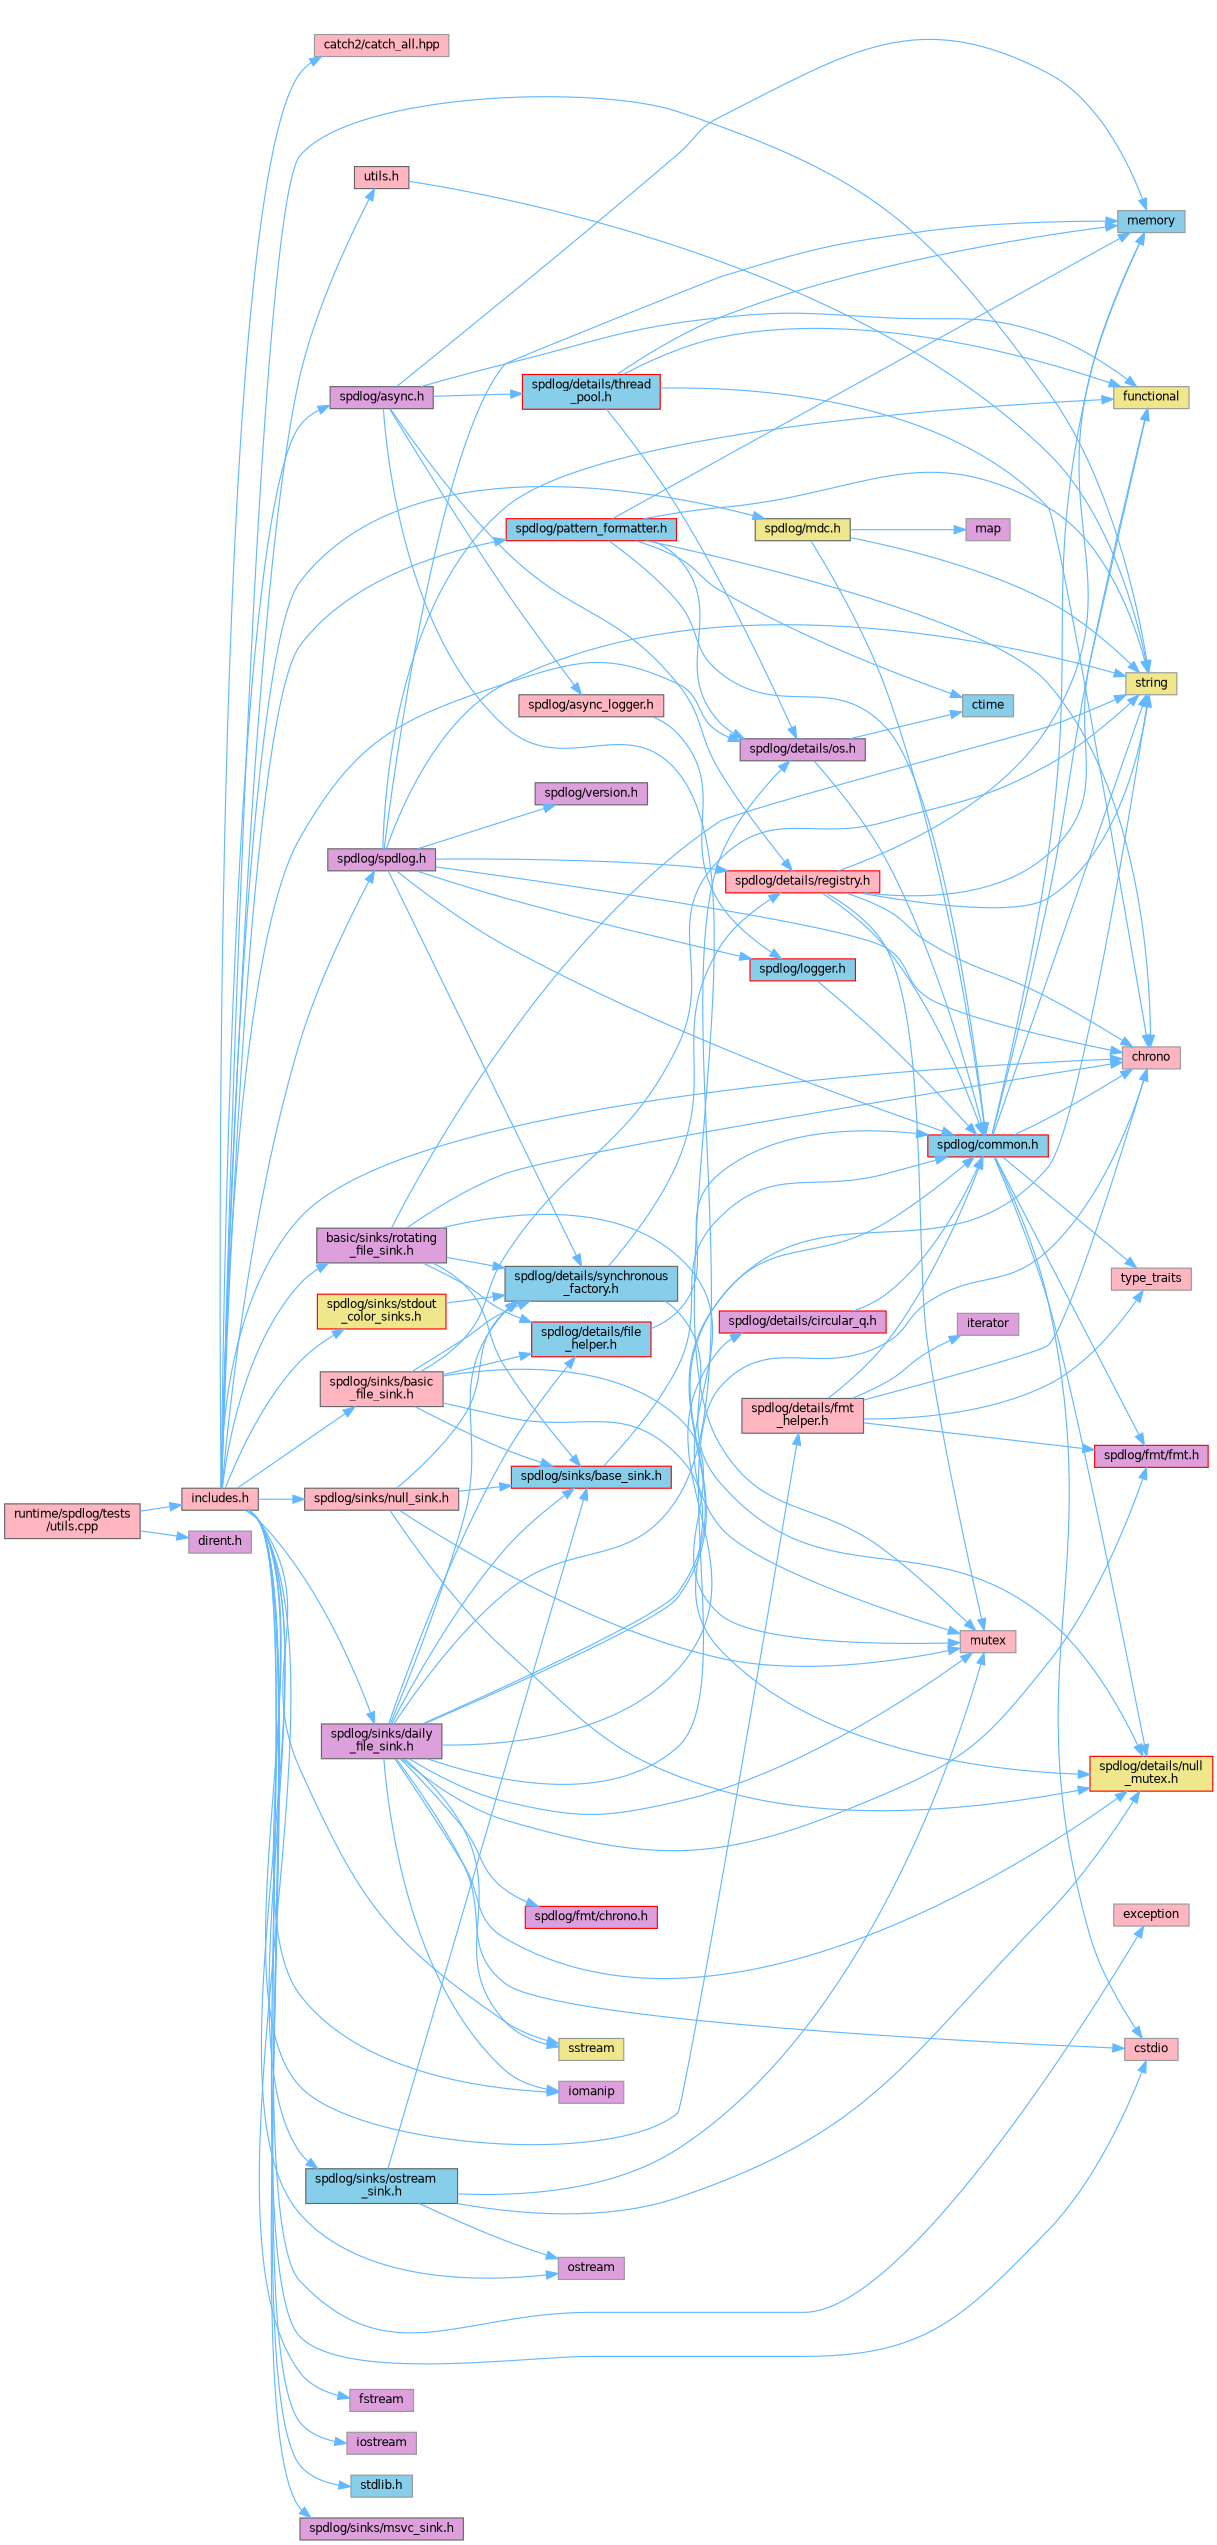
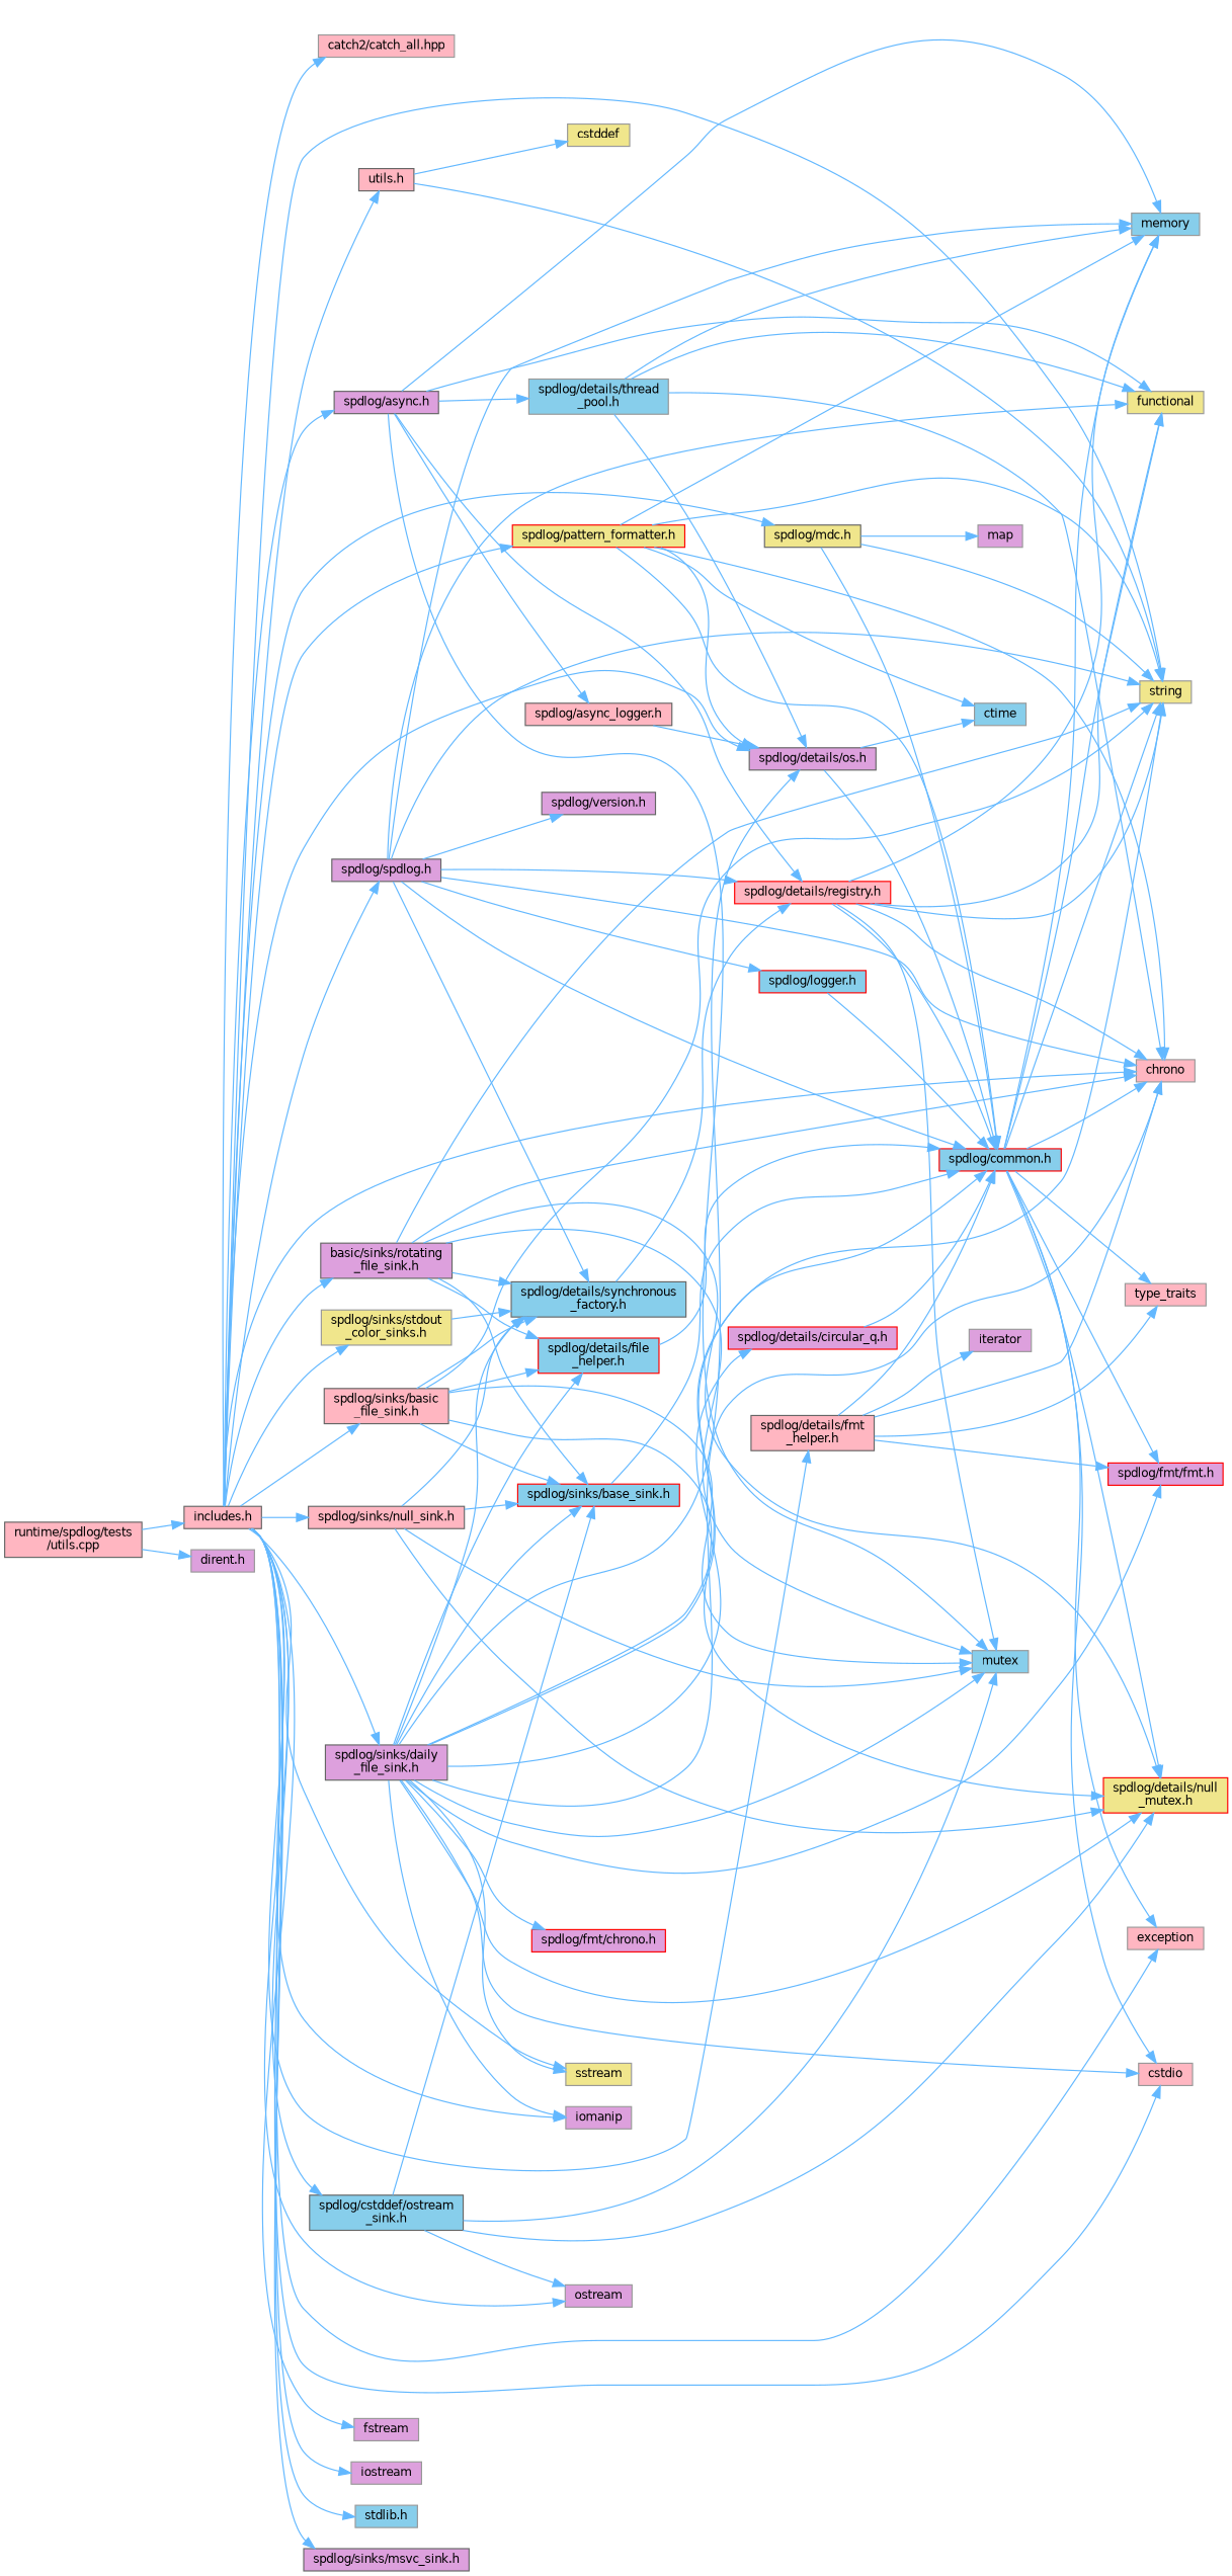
  digraph {
    rankdir=LR
    node [color=grey60 fillcolor=plum fontname=Helvetica fontsize=10 shape=box style=filled]
    edge [color=steelblue1 fontname=Helvetica fontsize=10 labelfontname=Helvetica labelfontsize=10 style=solid]
    n1 [color=gray40 fillcolor=lightpink fontcolor=black height=0.2 label="runtime/spdlog/tests\l/utils.cpp" width=0.4]
    n2 [color=grey40 fillcolor=lightpink height=0.2 label="includes.h" width=0.4]
    n3 [height=0.2 label="dirent.h" width=0.4]
    n4 [fillcolor=lightpink height=0.2 label="catch2/catch_all.hpp" width=0.4]
    n5 [color=grey40 fillcolor=lightpink height=0.2 label="utils.h" width=0.4]
    n6 [fillcolor=khaki height=0.2 label=string width=0.4]
    n7 [fillcolor=lightpink height=0.2 label=chrono width=0.4]
    n8 [fillcolor=lightpink height=0.2 label=cstdio width=0.4]
    n9 [fillcolor=lightpink height=0.2 label=exception width=0.4]
    n10 [height=0.2 label=fstream width=0.4]
    n11 [height=0.2 label=iostream width=0.4]
    n12 [height=0.2 label=ostream width=0.4]
    n13 [fillcolor=khaki height=0.2 label=sstream width=0.4]
    n14 [height=0.2 label=iomanip width=0.4]
    n15 [fillcolor=skyblue height=0.2 label="stdlib.h" width=0.4]
    n16 [color=grey40 height=0.2 label="spdlog/spdlog.h" width=0.4]
    n17 [color=grey40 height=0.2 label="spdlog/async.h" width=0.4]
    n18 [color=grey40 height=0.2 label="spdlog/details/os.h" width=0.4]
    n19 [color=grey40 fillcolor=lightpink height=0.2 label="spdlog/details/fmt\l_helper.h" width=0.4]
    n20 [color=grey40 fillcolor=khaki height=0.2 label="spdlog/mdc.h" width=0.4]
    n21 [color=grey40 fillcolor=lightpink height=0.2 label="spdlog/sinks/basic\l_file_sink.h" width=0.4]
    n22 [color=grey40 height=0.2 label="spdlog/sinks/daily\l_file_sink.h" width=0.4]
    n23 [color=grey40 fillcolor=lightpink height=0.2 label="spdlog/sinks/null_sink.h" width=0.4]
-   n24 [color=grey40 fillcolor=skyblue height=0.2 label="spdlog/sinks/ostream\l_sink.h" width=0.4]
+   n24 [color=grey40 fillcolor=skyblue height=0.2 label="spdlog/cstddef/ostream\l_sink.h" width=0.4]
    n25 [color=grey40 height=0.2 label="basic/sinks/rotating\l_file_sink.h" width=0.4]
-   n26 [color=red fillcolor=khaki height=0.2 label="spdlog/sinks/stdout\l_color_sinks.h" width=0.4]
+   n26 [fillcolor=khaki height=0.2 label="spdlog/sinks/stdout\l_color_sinks.h" width=0.4]
    n27 [color=grey40 height=0.2 label="spdlog/sinks/msvc_sink.h" width=0.4]
-   n28 [color=red fillcolor=skyblue height=0.2 label="spdlog/pattern_formatter.h" width=0.4]
+   n28 [color=red fillcolor=khaki height=0.2 label="spdlog/pattern_formatter.h" width=0.4]
+   n29 [fillcolor=khaki height=0.2 label=cstddef width=0.4]
    n30 [color=red fillcolor=skyblue height=0.2 label="spdlog/common.h" width=0.4]
    n31 [fillcolor=khaki height=0.2 label=functional width=0.4]
    n32 [fillcolor=skyblue height=0.2 label=memory width=0.4]
    n33 [color=red fillcolor=lightpink height=0.2 label="spdlog/details/registry.h" width=0.4]
    n34 [color=grey40 fillcolor=skyblue height=0.2 label="spdlog/details/synchronous\l_factory.h" width=0.4]
    n35 [color=red fillcolor=skyblue height=0.2 label="spdlog/logger.h" width=0.4]
    n36 [color=grey40 height=0.2 label="spdlog/version.h" width=0.4]
-   n37 [fillcolor=lightpink height=0.2 label=mutex width=0.4]
+   n37 [fillcolor=skyblue height=0.2 label=mutex width=0.4]
    n38 [color=grey40 fillcolor=lightpink height=0.2 label="spdlog/async_logger.h" width=0.4]
-   n39 [color=red fillcolor=skyblue height=0.2 label="spdlog/details/thread\l_pool.h" width=0.4]
+   n39 [fillcolor=skyblue height=0.2 label="spdlog/details/thread\l_pool.h" width=0.4]
    n40 [fillcolor=skyblue height=0.2 label=ctime width=0.4]
    n41 [fillcolor=lightpink height=0.2 label=type_traits width=0.4]
    n42 [color=red height=0.2 label="spdlog/fmt/fmt.h" width=0.4]
    n43 [height=0.2 label=iterator width=0.4]
    n44 [height=0.2 label=map width=0.4]
    n45 [color=red fillcolor=khaki height=0.2 label="spdlog/details/null\l_mutex.h" width=0.4]
    n46 [color=red fillcolor=skyblue height=0.2 label="spdlog/details/file\l_helper.h" width=0.4]
    n47 [color=red fillcolor=skyblue height=0.2 label="spdlog/sinks/base_sink.h" width=0.4]
    n48 [color=red height=0.2 label="spdlog/details/circular_q.h" width=0.4]
    n49 [color=red height=0.2 label="spdlog/fmt/chrono.h" width=0.4]
    n1 -> n2
    n1 -> n3
    n2 -> n4
    n2 -> n5
    n2 -> n6
    n2 -> n7
    n2 -> n8
    n2 -> n9
    n2 -> n10
    n2 -> n11
    n2 -> n12
    n2 -> n13
    n2 -> n14
    n2 -> n15
    n2 -> n16
    n2 -> n17
    n2 -> n18
    n2 -> n19
    n2 -> n20
    n2 -> n21
    n2 -> n22
    n2 -> n23
    n2 -> n24
    n2 -> n25
    n2 -> n26
    n2 -> n27
    n2 -> n28
    n5 -> n6
+   n5 -> n29
    n16 -> n6
    n16 -> n7
    n16 -> n30
    n16 -> n31
    n16 -> n32
    n16 -> n33
    n16 -> n34
    n16 -> n35
    n16 -> n36
    n17 -> n31
    n17 -> n32
    n17 -> n33
    n17 -> n37
    n17 -> n38
    n17 -> n39
    n18 -> n30
    n18 -> n40
    n19 -> n7
    n19 -> n30
    n19 -> n41
    n19 -> n42
    n19 -> n43
    n20 -> n6
    n20 -> n30
    n20 -> n44
    n21 -> n6
    n21 -> n34
    n21 -> n37
    n21 -> n45
    n21 -> n46
    n21 -> n47
    n22 -> n6
    n22 -> n7
    n22 -> n8
    n22 -> n13
    n22 -> n14
    n22 -> n18
    n22 -> n30
    n22 -> n34
    n22 -> n37
    n22 -> n42
    n22 -> n45
    n22 -> n46
    n22 -> n47
    n22 -> n48
    n22 -> n49
    n23 -> n34
    n23 -> n37
    n23 -> n45
    n23 -> n47
    n24 -> n12
    n24 -> n37
    n24 -> n45
    n24 -> n47
    n25 -> n6
    n25 -> n7
    n25 -> n34
    n25 -> n37
-   n34 -> n45
+   n25 -> n45
    n25 -> n46
    n25 -> n47
    n26 -> n34
    n28 -> n6
    n28 -> n7
    n28 -> n18
    n28 -> n30
    n28 -> n32
    n28 -> n40
    n30 -> n6
    n30 -> n7
    n30 -> n8
+   n30 -> n9
    n30 -> n31
    n30 -> n32
    n30 -> n41
    n30 -> n42
    n30 -> n45
    n33 -> n6
    n33 -> n7
    n33 -> n30
    n33 -> n31
    n33 -> n32
    n33 -> n37
    n34 -> n33
    n35 -> n30
-   n38 -> n35
+   n38 -> n18
    n39 -> n7
    n39 -> n18
    n39 -> n31
    n39 -> n32
    n46 -> n30
    n47 -> n30
    n48 -> n30
  }
